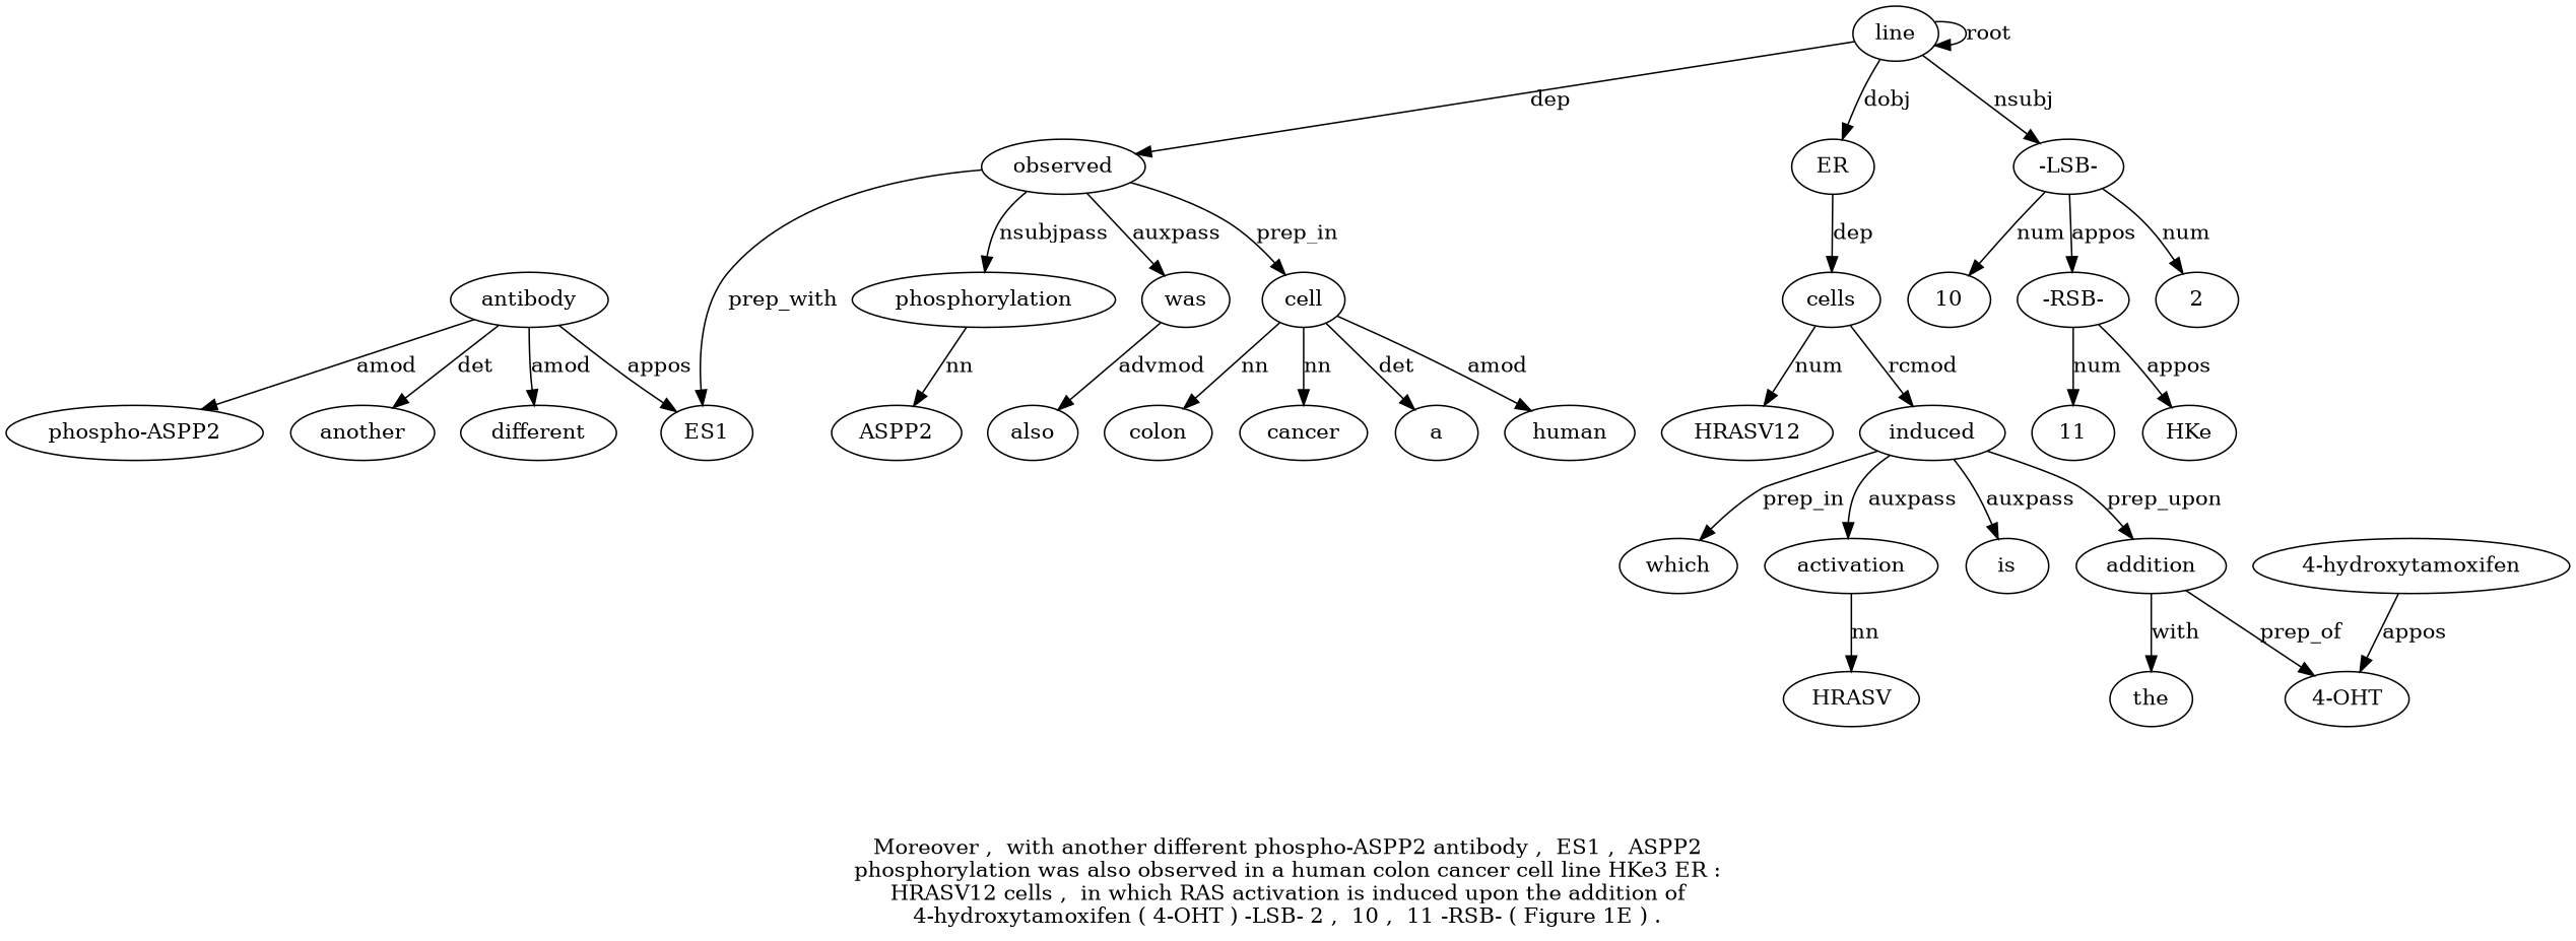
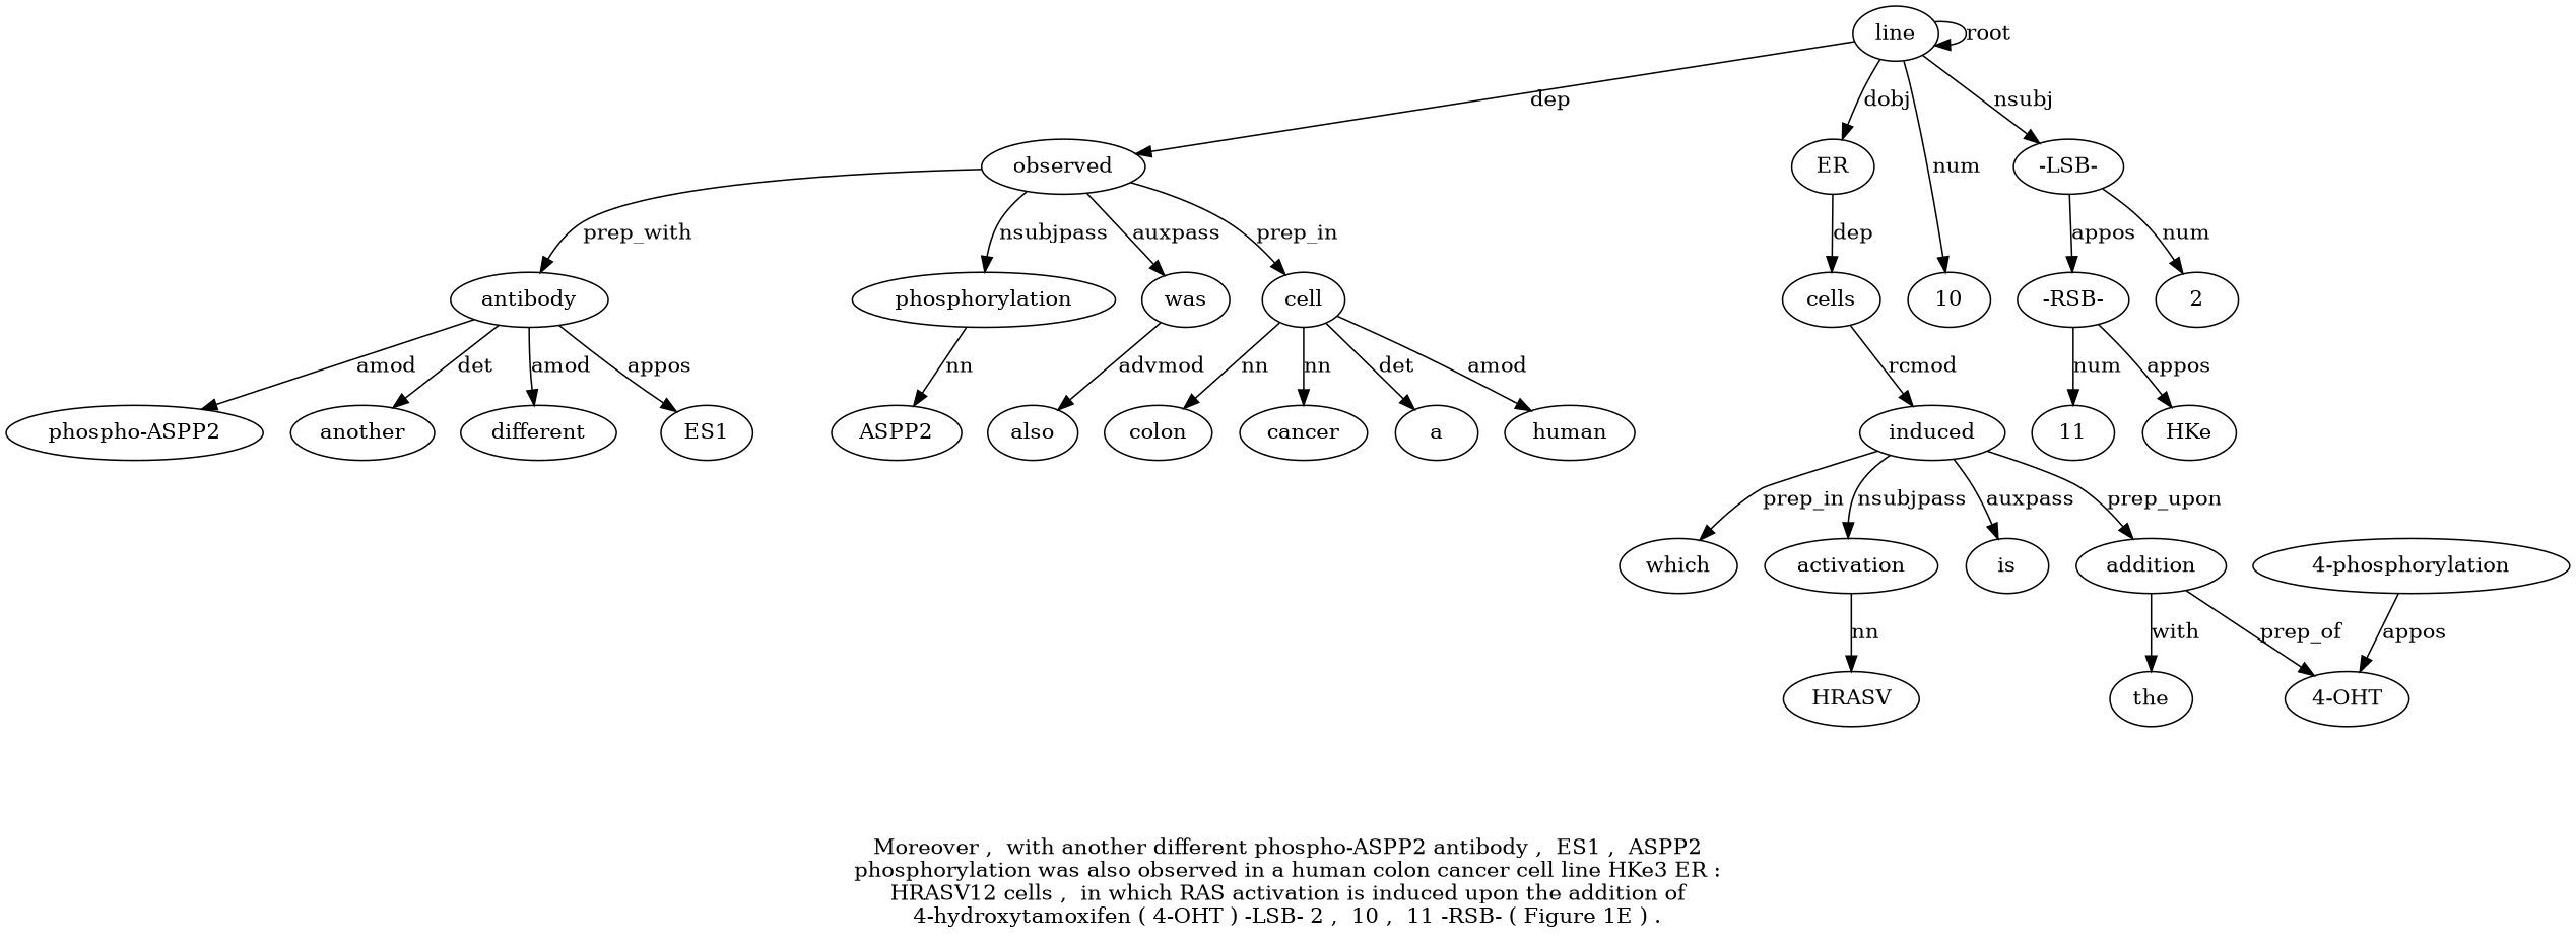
  digraph {
    label="Moreover ,  with another different phospho-ASPP2 antibody ,  ES1 ,  ASPP2\nphosphorylation was also observed in a human colon cancer cell line HKe3 ER :\nHRASV12 cells ,  in which RAS activation is induced upon the addition of\n4-hydroxytamoxifen ( 4-OHT ) -LSB- 2 ,  10 ,  11 -RSB- ( Figure 1E ) ."
    node [fillcolor=white style=filled]
    n1 [label=observed]
    n2 [label=antibody]
    n3 [label=phosphorylation]
    n4 [label=was]
    n5 [label=cell]
    n6 [label=another]
    n7 [label=different]
    n8 [label="phospho-ASPP2"]
    n9 [label=ES1]
    n10 [label=ASPP2]
    n11 [label=also]
    n12 [label=a]
    n13 [label=human]
    n14 [label=colon]
    n15 [label=cancer]
    n16 [label=line]
    n17 [label=ER]
    n18 [label="-LSB-"]
    n19 [label=cells]
    n20 [label=2]
    n21 [label=10]
    n22 [label="-RSB-"]
-   n23 [label=HRASV12]
    n24 [label=induced]
    n25 [label=which]
    n26 [label=activation]
    n27 [label=is]
    n28 [label=addition]
    n29 [label=HRASV]
    n30 [label=the]
    n31 [label="4-OHT"]
-   n32 [label="4-hydroxytamoxifen"]
+   n32 [label="4-phosphorylation"]
    n33 [label=11]
    n34 [label=HKe]
-   n1 -> n9 [label=prep_with]
+   n1 -> n2 [label=prep_with]
    n1 -> n3 [label=nsubjpass]
    n1 -> n4 [label=auxpass]
    n1 -> n5 [label=prep_in]
    n2 -> n6 [label=det]
    n2 -> n7 [label=amod]
    n2 -> n8 [label=amod]
    n2 -> n9 [label=appos]
    n3 -> n10 [label=nn]
    n4 -> n11 [label=advmod]
    n5 -> n12 [label=det]
    n5 -> n13 [label=amod]
    n5 -> n14 [label=nn]
    n5 -> n15 [label=nn]
    n16 -> n1 [label=dep]
    n16 -> n16 [label=root]
    n16 -> n17 [label=dobj]
    n16 -> n18 [label=nsubj]
    n17 -> n19 [label=dep]
    n18 -> n20 [label=num]
-   n18 -> n21 [label=num]
+   n16 -> n21 [label=num]
    n18 -> n22 [label=appos]
-   n19 -> n23 [label=num]
    n19 -> n24 [label=rcmod]
    n22 -> n33 [label=num]
    n22 -> n34 [label=appos]
    n24 -> n25 [label=prep_in]
-   n24 -> n26 [label=auxpass]
+   n24 -> n26 [label=nsubjpass]
    n24 -> n27 [label=auxpass]
    n24 -> n28 [label=prep_upon]
    n26 -> n29 [label=nn]
    n28 -> n30 [label=with]
    n28 -> n31 [label=prep_of]
    n32 -> n31 [label=appos]
  }
